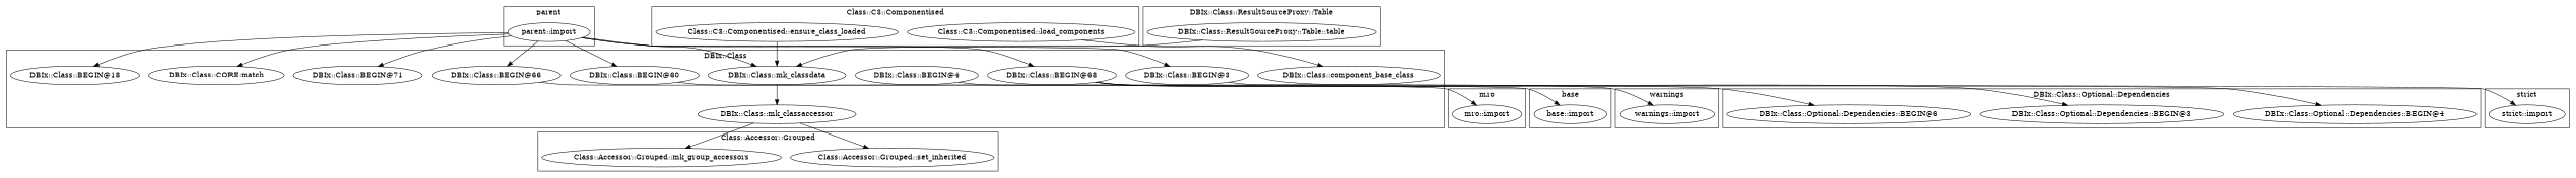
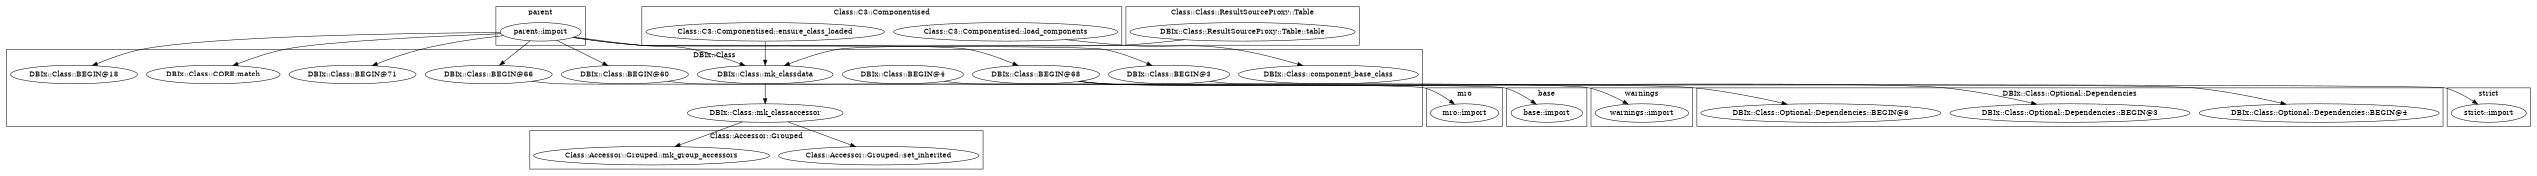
  digraph {
    "parent::import"
    "mro::import"
    "base::import"
    "Class::C3::Componentised::load_components"
    "Class::C3::Componentised::ensure_class_loaded"
    "DBIx::Class::ResultSourceProxy::Table::table"
    "warnings::import"
    "DBIx::Class::BEGIN@66"
    "DBIx::Class::BEGIN@71"
    n10 [label="DBIx::Class::BEGIN@60"]
    "DBIx::Class::BEGIN@4"
    "DBIx::Class::mk_classaccessor"
    "DBIx::Class::mk_classdata"
    "DBIx::Class::BEGIN@68"
    "DBIx::Class::BEGIN@18"
    "DBIx::Class::component_base_class"
    "DBIx::Class::CORE:match"
    "DBIx::Class::BEGIN@3"
    "DBIx::Class::Optional::Dependencies::BEGIN@4"
    "DBIx::Class::Optional::Dependencies::BEGIN@3"
    "DBIx::Class::Optional::Dependencies::BEGIN@6"
    "strict::import"
    "Class::Accessor::Grouped::set_inherited"
    "Class::Accessor::Grouped::mk_group_accessors"
    subgraph cluster_1 {
      label=parent
      "parent::import"
    }
    subgraph cluster_2 {
      label=mro
      "mro::import"
    }
    subgraph cluster_3 {
      label=base
      "base::import"
    }
    subgraph cluster_4 {
      label="Class::C3::Componentised"
      "Class::C3::Componentised::load_components"
      "Class::C3::Componentised::ensure_class_loaded"
    }
    subgraph cluster_5 {
-     label="DBIx::Class::ResultSourceProxy::Table"
+     label="Class::Class::ResultSourceProxy::Table"
      "DBIx::Class::ResultSourceProxy::Table::table"
    }
    subgraph cluster_6 {
      label=warnings
      "warnings::import"
    }
    subgraph cluster_7 {
      label="DBIx::Class"
      "DBIx::Class::BEGIN@66"
      "DBIx::Class::BEGIN@71"
      n10
      "DBIx::Class::BEGIN@4"
      "DBIx::Class::mk_classaccessor"
      "DBIx::Class::mk_classdata"
      "DBIx::Class::BEGIN@68"
      "DBIx::Class::BEGIN@18"
      "DBIx::Class::component_base_class"
      "DBIx::Class::CORE:match"
      "DBIx::Class::BEGIN@3"
    }
    subgraph cluster_8 {
      label="DBIx::Class::Optional::Dependencies"
      "DBIx::Class::Optional::Dependencies::BEGIN@4"
      "DBIx::Class::Optional::Dependencies::BEGIN@3"
      "DBIx::Class::Optional::Dependencies::BEGIN@6"
    }
    subgraph cluster_9 {
      label="strict"
      "strict::import"
    }
    subgraph cluster_10 {
      label="Class::Accessor::Grouped"
      "Class::Accessor::Grouped::set_inherited"
      "Class::Accessor::Grouped::mk_group_accessors"
    }
    "parent::import" -> "DBIx::Class::BEGIN@66"
    "parent::import" -> "DBIx::Class::BEGIN@71"
    "parent::import" -> n10
    "parent::import" -> "DBIx::Class::mk_classdata"
    "parent::import" -> "DBIx::Class::BEGIN@68"
    "parent::import" -> "DBIx::Class::BEGIN@18"
    "parent::import" -> "DBIx::Class::CORE:match"
    "parent::import" -> "DBIx::Class::BEGIN@3"
    "Class::C3::Componentised::load_components" -> "DBIx::Class::component_base_class"
    "Class::C3::Componentised::ensure_class_loaded" -> "DBIx::Class::mk_classdata"
    "DBIx::Class::ResultSourceProxy::Table::table" -> "DBIx::Class::mk_classdata"
    "DBIx::Class::BEGIN@66" -> "mro::import"
    n10 -> "base::import"
    "DBIx::Class::BEGIN@4" -> "warnings::import"
    "DBIx::Class::mk_classaccessor" -> "Class::Accessor::Grouped::set_inherited"
    "DBIx::Class::mk_classaccessor" -> "Class::Accessor::Grouped::mk_group_accessors"
    "DBIx::Class::mk_classdata" -> "DBIx::Class::mk_classaccessor"
    "DBIx::Class::BEGIN@68" -> "DBIx::Class::Optional::Dependencies::BEGIN@4"
    "DBIx::Class::BEGIN@68" -> "DBIx::Class::Optional::Dependencies::BEGIN@3"
    "DBIx::Class::BEGIN@68" -> "DBIx::Class::Optional::Dependencies::BEGIN@6"
    "DBIx::Class::BEGIN@3" -> "strict::import"
  }
